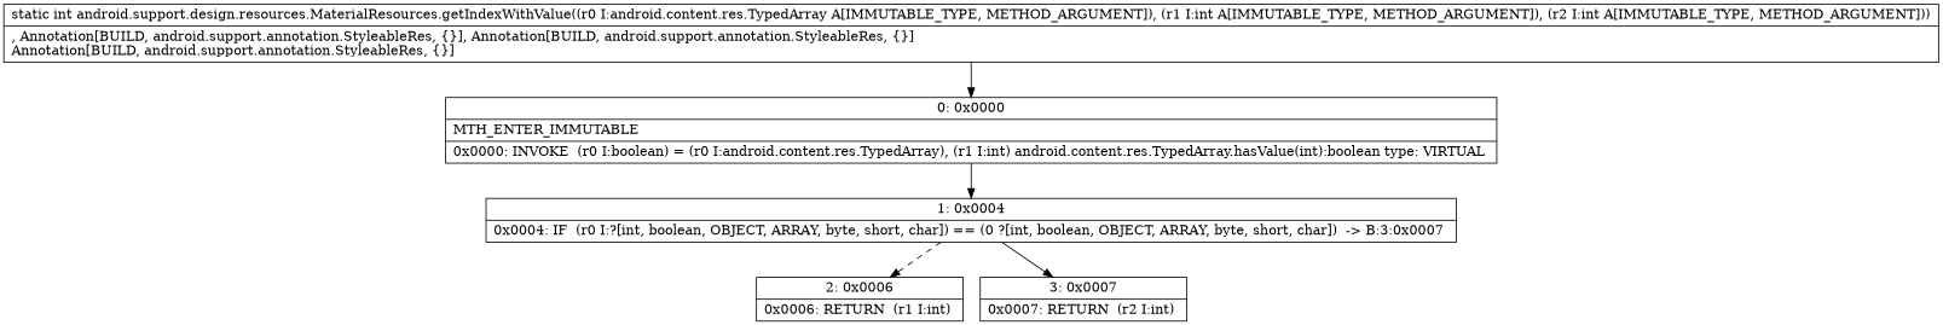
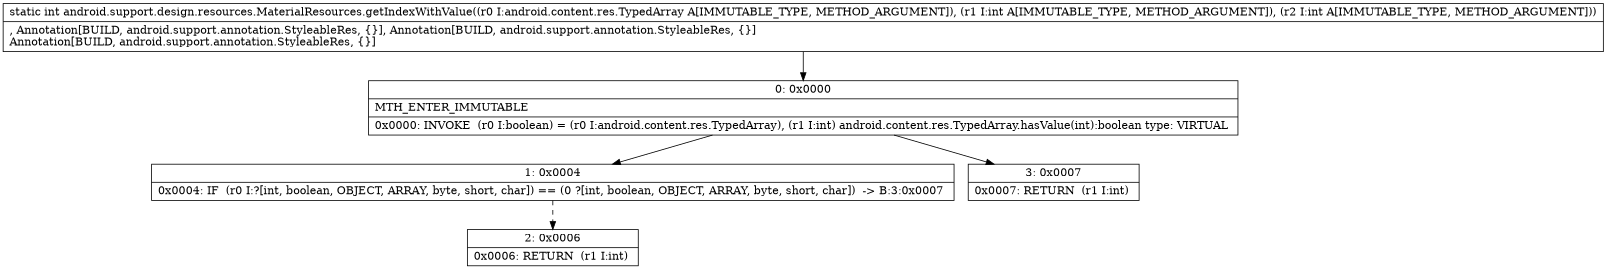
  digraph {
    node [shape=record]
    n1 [label="{0\:\ 0x0000|MTH_ENTER_IMMUTABLE\l|0x0000: INVOKE  (r0 I:boolean) = (r0 I:android.content.res.TypedArray), (r1 I:int) android.content.res.TypedArray.hasValue(int):boolean type: VIRTUAL \l}"]
    n2 [label="{1\:\ 0x0004|0x0004: IF  (r0 I:?[int, boolean, OBJECT, ARRAY, byte, short, char]) == (0 ?[int, boolean, OBJECT, ARRAY, byte, short, char])  \-\> B:3:0x0007 \l}"]
    n3 [label="{2\:\ 0x0006|0x0006: RETURN  (r1 I:int) \l}"]
-   n4 [label="{3\:\ 0x0007|0x0007: RETURN  (r2 I:int) \l}"]
+   n4 [label="{3\:\ 0x0007|0x0007: RETURN  (r1 I:int) \l}"]
    n5 [label="{static int android.support.design.resources.MaterialResources.getIndexWithValue((r0 I:android.content.res.TypedArray A[IMMUTABLE_TYPE, METHOD_ARGUMENT]), (r1 I:int A[IMMUTABLE_TYPE, METHOD_ARGUMENT]), (r2 I:int A[IMMUTABLE_TYPE, METHOD_ARGUMENT]))  | , Annotation[BUILD, android.support.annotation.StyleableRes, \{\}], Annotation[BUILD, android.support.annotation.StyleableRes, \{\}]\lAnnotation[BUILD, android.support.annotation.StyleableRes, \{\}]\l}"]
    n1 -> n2
    n2 -> n3 [style=dashed]
-   n2 -> n4
+   n1 -> n4
    n5 -> n1
  }
